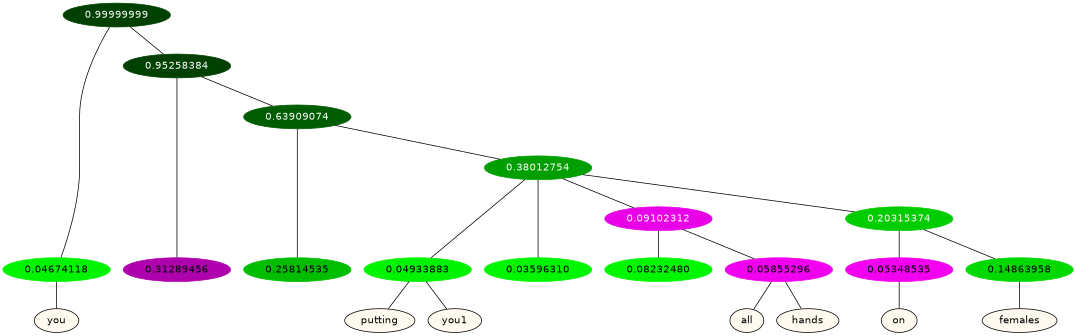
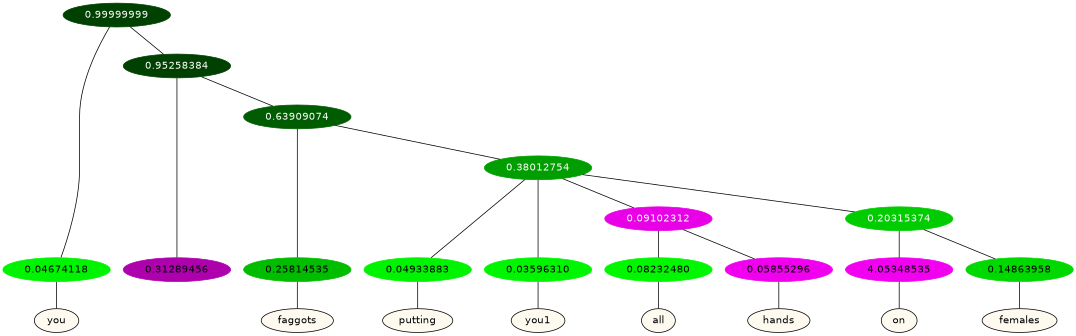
  graph {
    fontname="DejaVu Sans"
    node [color=black fontname="DejaVu Sans" format=png nodesep=0.001 ordering=out overlap_scaling=0.01 ranksep=0.001 style=filled fontcolor=black]
    edge [fontname="DejaVu Sans"]
    n1 [fillcolor=floralwhite height=0.15 label=you style="filled,solid" width=0.15 fontcolor=""]
+   n2 [fillcolor=floralwhite height=0.15 label=faggots style="filled,solid" width=0.15 fontcolor=""]
    n3 [fillcolor=floralwhite height=0.15 label=putting style="filled,solid" width=0.15 fontcolor=""]
    n4 [fillcolor=floralwhite height=0.15 label=you1 style="filled,solid" width=0.15 fontcolor=""]
    n5 [fillcolor=floralwhite height=0.15 label=all style="filled,solid" width=0.15 fontcolor=""]
    n6 [fillcolor=floralwhite height=0.15 label=hands style="filled,solid" width=0.15 fontcolor=""]
    n7 [fillcolor=floralwhite height=0.15 label=on style="filled,solid" width=0.15 fontcolor=""]
    n8 [fillcolor=floralwhite height=0.15 label=females style="filled,solid" width=0.15 fontcolor=""]
    n9 [color="0.334 1.000 0.953" height=0.15 label=0.04674118 width=0.15]
    n10 [color="0.835 1.000 0.687" height=0.15 label=0.31289456 width=0.15]
    n11 [color="0.334 1.000 0.742" height=0.15 label=0.25814535 width=0.15]
    n12 [color="0.334 1.000 0.951" height=0.15 label=0.04933883 width=0.15]
    n13 [color="0.334 1.000 0.964" height=0.15 label=0.03596310 width=0.15]
    n14 [color="0.334 1.000 0.968" height=0.15 label=0.08232480 width=0.15]
    n15 [color="0.835 1.000 0.941" height=0.15 label=0.05855296 width=0.15]
-   n16 [color="0.835 1.000 0.947" height=0.15 label=0.05348535 width=0.15]
+   n16 [color="0.835 1.000 0.947" height=0.15 label=4.05348535 width=0.15]
    n17 [color="0.334 1.000 0.851" height=0.15 label=0.14863958 width=0.15]
    n18 [color="0.334 1.000 0.250" fontcolor=grey99 height=0.15 label=0.99999999 width=0.15]
    n19 [color="0.334 1.000 0.250" fontcolor=grey99 height=0.15 label=0.95258384 width=0.15]
    n20 [color="0.334 1.000 0.361" fontcolor=grey99 height=0.15 label=0.63909074 width=0.15]
    n21 [color="0.334 1.000 0.620" fontcolor=grey99 height=0.15 label=0.38012754 width=0.15]
    n22 [color="0.835 1.000 0.909" fontcolor=grey99 height=0.15 label=0.09102312 width=0.15]
    n23 [color="0.334 1.000 0.797" fontcolor=grey99 height=0.15 label=0.20315374 width=0.15]
    subgraph sub_1 {
      rank=same
      n1
+     n2
      n3
      n4
      n5
      n6
      n7
      n8
    }
    subgraph sub_2 {
      rank=same
      n9
      n10
      n11
      n12
      n13
      n14
      n15
      n16
      n17
    }
    n9 -- n1
+   n11 -- n2
    n12 -- n3
-   n12 -- n4
-   n15 -- n5
+   n13 -- n4
+   n14 -- n5
    n15 -- n6
    n16 -- n7
    n17 -- n8
    n18 -- n9
    n18 -- n19
    n19 -- n10
    n19 -- n20
    n20 -- n11
    n20 -- n21
    n21 -- n12
    n21 -- n13
    n21 -- n22
    n21 -- n23
    n22 -- n14
    n22 -- n15
    n23 -- n16
    n23 -- n17
  }
